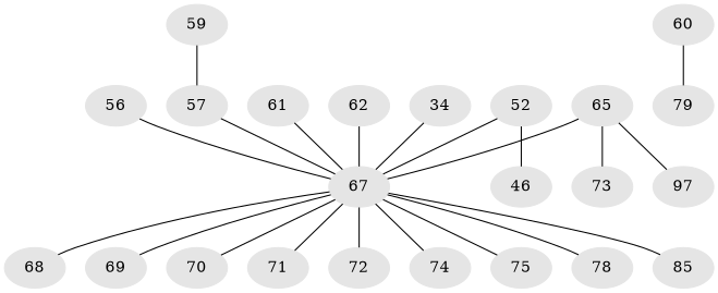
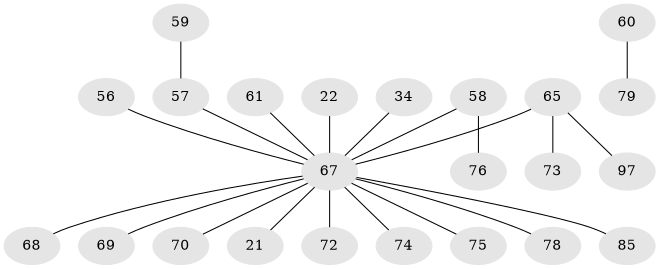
  graph {
    node [color=gray90 style=filled]
    67 [super="+19+15+11+27+25+32+5+17+20+26+28+66+30+31+37+49+64+55+38+39+43+44"]
    68
    69
    70
-   71
+   71 [label=21]
    72
    74 [super="+36"]
    75
    78
    n10 [label=85]
    n11 [label=34]
    56
    57 [super="+34"]
-   58 [super="+47" label=52]
-   76 [label=46]
+   58 [super="+47"]
+   76
    59
    60
    79
    61
-   62
+   62 [label=22]
    65 [super="+40+53"]
    73
    n23 [label=97 super="+45+46"]
    67 -- 68
    67 -- 69
    67 -- 70
    67 -- 71
    67 -- 72
    67 -- 74
    67 -- 75
    67 -- 78
    67 -- n10
    n11 -- 67
    56 -- 67
    57 -- 67
    58 -- 67
    58 -- 76
    59 -- 57
    60 -- 79
    61 -- 67
    62 -- 67
    65 -- 67
    65 -- 73
    65 -- n23
  }
